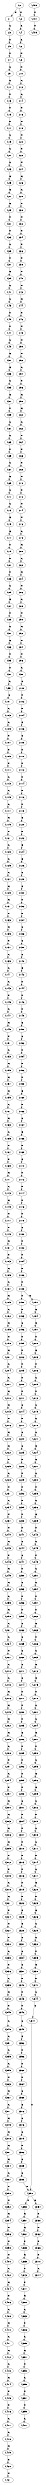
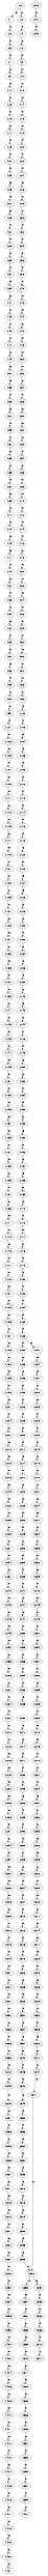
  strict digraph {
    S0
    S1
    S2
    S3
    S4
    S5
    S6
    S7
    S8
    S9
    S10
    S11
    S12
    S13
    S14
    S15
    S16
    S17
    S18
    S19
    S20
    S21
    S22
    S23
    S24
    S25
    S26
    S27
    S28
    S29
    S30
    S31
    S32
    S33
    S34
    S35
    S36
    S37
    S38
    S39
    S40
    S41
    S42
    S43
    S44
    S45
    S46
    S47
    S48
    S49
    S50
    S51
    S52
    S53
    S54
    S55
    S56
    S57
    S58
    S59
    S60
    S61
    S62
    S63
    S64
    S65
    S66
    S67
    S68
    S69
    S70
    S71
    S72
    S73
    S74
    S75
    S76
    S77
    S78
    S79
    S80
    S81
    S82
    S83
    S84
    S85
    S86
    S87
    S88
    S89
    S90
    S91
    S92
    S93
    S94
    S95
    S96
    S97
    S98
    S99
    S100
    S101
    S102
    S103
    S104
    S105
    S106
    S107
    S108
    S109
    S110
    S111
    S112
    S113
    S114
    S115
    S116
    S117
    S118
    S119
    S120
    S121
    S122
    S123
    S124
    S125
    S126
    S127
    S128
    S129
    S130
    S131
    S132
    S133
    S134
    S135
    S136
    S137
    S138
    S139
    S140
    S141
    S142
    S143
    S144
    S145
    S146
    S147
    S148
    S149
    S150
    S151
    S152
    S153
    S154
    S155
    S156
    S157
    S158
    S159
    S160
    S161
    S162
    S163
    S164
    S165
    S166
    S167
    S168
    S169
    S170
    S171
    S172
    S173
    S174
    S175
    S176
    S177
    S178
    S179
    S180
    S181
    S182
    S183
    S184
    S185
    S186
    S187
    S188
    S189
    S190
    S191
    S192
    S193
    S194
    S195
    S196
    S197
    S198
    S199
    S200
    S201
    S202
    S203
    S204
    S205
    S206
    S207
    S208
    S209
    S210
    S211
    S212
    S213
    S214
    S215
    S216
    S217
    S218
    S219
    S220
    S221
    S222
    S223
    S224
    S225
    S226
    S227
    S228
    S229
    S230
    S231
    S232
    S233
    S234
    S235
    S236
    S237
    S238
    S239
    S240
    S241
    S242
    S243
    S244
    S245
    S246
    S247
    S248
    S249
    S250
    S251
    S252
    S253
    S254
    S255
    S256
    S257
    S258
    S259
    S260
    S261
    S262
    S263
    S264
    S265
    S266
    S267
    S268
    S269
    S270
    S271
    S272
    S273
    S274
    S275
    S276
    S277
    S278
    S279
    S280
    S281
    S282
    S283
    S284
    S285
    S286
    S287
    S288
    S289
    S290
    S291
    S292
    S293
    S294
    S295
    S296
    S297
    S298
    S299
    S300
    S301
    S302
    S303
    S304
    S305
    S306
    S307
    S308
    S309
    S310
    S311
    S312
    S313
    S314
    S315
    S316
    S317
    S318
    S319
    S320
    S321
    S322
    S323
    S324
    S325
    S326
    S327
    S328
    S329
    S330
    S331
    S332
    S333
    S334
    S335
    S336
    S337
    S338
    S339
    S340
    S341
    S342
    S343
    S344
    S345
    S346
    S347
    S348
    S349
    S350
    S351
    S352
    S353
    S354
    S355
    S356
    S357
    S358
    S359
    S360
    S361
    S362
    S363
    S364
    S365
    S366
    S367
    S368
    S369
    S370
    S371
    S372
    S373
    S374
    S375
    S376
    S377
    S378
    S379
    S380
    S381
    S382
    S383
    S384
    S385
    S386
    n388 [label=S987]
    S388
    S389
    S390
    S391
    S392
    S393
    S394
    S395
    S396
    S397
    S398
    S399
    S400
    S401
    S402
    S404
    S406
    S405
    S407
    S408
    S409
    S410
    S411
    S412
    S413
    S414
    S415
    S416
    S417
    S418
    S419
    S420
    S421
    S0 -> S1 [label=T]
    S0 -> S2 [label=T]
    S1 -> S3 [label=C]
    S2 -> S4 [label=C]
    S3 -> S5 [label=T]
    S4 -> S6 [label=C]
    S5 -> S7 [label=T]
    S6 -> S8 [label=A]
    S7 -> S9 [label=C]
    S8 -> S10 [label=A]
    S9 -> S11 [label=C]
    S10 -> S12 [label=C]
    S11 -> S13 [label=T]
    S12 -> S14 [label=C]
    S13 -> S15 [label=T]
    S14 -> S16 [label=T]
    S15 -> S17 [label=T]
    S16 -> S18 [label=A]
    S17 -> S19 [label=C]
    S18 -> S20 [label=A]
    S19 -> S21 [label=C]
    S20 -> S22 [label=T]
    S21 -> S23 [label=C]
    S22 -> S24 [label=A]
    S23 -> S25 [label=G]
    S24 -> S26 [label=G]
    S25 -> S27 [label=G]
    S26 -> S28 [label=C]
    S27 -> S29 [label=G]
    S28 -> S30 [label=T]
    S29 -> S31 [label=A]
    S30 -> S32 [label=A]
    S31 -> S33 [label=A]
    S32 -> S34 [label=T]
    S33 -> S35 [label=C]
    S34 -> S36 [label=T]
    S35 -> S37 [label=A]
    S36 -> S38 [label=T]
    S37 -> S39 [label=G]
    S38 -> S40 [label=T]
    S39 -> S41 [label=C]
    S40 -> S42 [label=A]
    S41 -> S43 [label=C]
    S42 -> S44 [label=G]
    S43 -> S45 [label=T]
    S44 -> S46 [label=T]
    S45 -> S47 [label=T]
    S46 -> S48 [label=A]
    S47 -> S49 [label=C]
    S48 -> S50 [label=A]
    S49 -> S51 [label=G]
    S50 -> S52 [label=A]
    S51 -> S53 [label=G]
    S52 -> S54 [label=C]
    S53 -> S55 [label=C]
    S54 -> S56 [label=T]
    S55 -> S57 [label=G]
    S56 -> S58 [label=G]
    S57 -> S59 [label=T]
    S58 -> S60 [label=G]
    S59 -> S61 [label=C]
    S60 -> S62 [label=C]
    S61 -> S63 [label=C]
    S62 -> S64 [label=T]
    S63 -> S65 [label=T]
    S64 -> S66 [label=T]
    S65 -> S67 [label=C]
    S66 -> S68 [label=T]
    S67 -> S69 [label=G]
    S68 -> S70 [label=A]
    S69 -> S71 [label=C]
    S70 -> S72 [label=T]
    S71 -> S73 [label=C]
    S72 -> S74 [label=A]
    S73 -> S75 [label=G]
    S74 -> S76 [label=A]
    S75 -> S77 [label=G]
    S76 -> S78 [label=C]
    S77 -> S79 [label=T]
    S78 -> S80 [label=G]
    S79 -> S81 [label=A]
    S80 -> S82 [label=C]
    S81 -> S83 [label=T]
    S82 -> S84 [label=G]
    S83 -> S85 [label=C]
    S84 -> S86 [label=A]
    S85 -> S87 [label=G]
    S86 -> S88 [label=C]
    S87 -> S89 [label=A]
    S88 -> S90 [label=A]
    S89 -> S91 [label=C]
    S90 -> S92 [label=G]
    S91 -> S93 [label=G]
    S92 -> S94 [label=A]
    S93 -> S95 [label=A]
    S94 -> S96 [label=A]
    S95 -> S97 [label=A]
    S96 -> S98 [label=C]
    S97 -> S99 [label=C]
    S98 -> S100 [label=C]
    S99 -> S101 [label=C]
    S100 -> S102 [label=A]
    S101 -> S103 [label=C]
    S102 -> S104 [label=A]
    S103 -> S105 [label=C]
    S104 -> S106 [label=G]
    S105 -> S107 [label=T]
    S106 -> S108 [label=C]
    S107 -> S109 [label=T]
    S108 -> S110 [label=T]
    S109 -> S111 [label=T]
    S110 -> S112 [label=T]
    S111 -> S113 [label=C]
    S112 -> S114 [label=A]
    S113 -> S115 [label=C]
    S114 -> S116 [label=T]
    S115 -> S117 [label=C]
    S116 -> S118 [label=A]
    S117 -> S119 [label=G]
    S118 -> S120 [label=G]
    S119 -> S121 [label=T]
    S120 -> S122 [label=A]
    S121 -> S123 [label=C]
    S122 -> S124 [label=G]
    S123 -> S125 [label=C]
    S124 -> S126 [label=G]
    S125 -> S127 [label=C]
    S126 -> S128 [label=C]
    S127 -> S129 [label=G]
    S128 -> S130 [label=G]
    S129 -> S131 [label=G]
    S130 -> S132 [label=A]
    S131 -> S133 [label=T]
    S132 -> S134 [label=A]
    S133 -> S135 [label=G]
    S134 -> S136 [label=C]
    S135 -> S137 [label=T]
    S136 -> S138 [label=C]
    S137 -> S139 [label=C]
    S138 -> S140 [label=C]
    S139 -> S141 [label=C]
    S140 -> S142 [label=G]
    S141 -> S143 [label=C]
    S142 -> S144 [label=T]
    S143 -> S145 [label=T]
    S144 -> S146 [label=T]
    S145 -> S147 [label=C]
    S146 -> S148 [label=T]
    S147 -> S149 [label=G]
    S148 -> S150 [label=G]
    S149 -> S151 [label=T]
    S150 -> S152 [label=C]
    S151 -> S153 [label=C]
    S152 -> S154 [label=T]
    S153 -> S155 [label=G]
    S154 -> S156 [label=T]
    S155 -> S157 [label=G]
    S156 -> S158 [label=T]
    S157 -> S159 [label=G]
    S158 -> S160 [label=G]
    S159 -> S161 [label=C]
    S160 -> S162 [label=A]
    S161 -> S163 [label=G]
    S162 -> S164 [label=C]
    S163 -> S165 [label=C]
    S164 -> S166 [label=G]
    S165 -> S167 [label=T]
    S166 -> S168 [label=A]
    S167 -> S169 [label=T]
    S168 -> S170 [label=G]
    S169 -> S171 [label=G]
    S170 -> S172 [label=A]
    S171 -> S173 [label=C]
    S172 -> S174 [label=A]
    S173 -> S175 [label=G]
    S174 -> S176 [label=A]
    S175 -> S177 [label=A]
    S176 -> S178 [label=A]
    S177 -> S179 [label=T]
    S178 -> S180 [label=C]
    S179 -> S181 [label=G]
    S180 -> S182 [label=T]
    S181 -> S183 [label=T]
    S182 -> S184 [label=A]
    S183 -> S185 [label=G]
    S184 -> S186 [label=T]
    S185 -> S187 [label=C]
    S186 -> S188 [label=T]
    S187 -> S189 [label=G]
    S188 -> S190 [label=T]
    S188 -> S191 [label=G]
    S189 -> S192 [label=C]
    S190 -> S193 [label=T]
    S191 -> S194 [label=G]
    S192 -> S195 [label=G]
    S193 -> S196 [label=C]
    S194 -> S197 [label=G]
    S195 -> S198 [label=A]
    S196 -> S199 [label=A]
    S197 -> S200 [label=A]
    S198 -> S201 [label=G]
    S199 -> S202 [label=A]
    S200 -> S203 [label=G]
    S201 -> S204 [label=C]
    S202 -> S205 [label=A]
    S203 -> S206 [label=A]
    S204 -> S207 [label=C]
    S205 -> S208 [label=T]
    S206 -> S209 [label=C]
    S207 -> S210 [label=G]
    S208 -> S211 [label=A]
    S209 -> S212 [label=A]
    S210 -> S213 [label=G]
    S211 -> S214 [label=C]
    S212 -> S215 [label=C]
    S213 -> S216 [label=A]
    S214 -> S217 [label=A]
    S215 -> S218 [label=C]
    S216 -> S219 [label=G]
    S217 -> S220 [label=C]
    S218 -> S221 [label=C]
    S219 -> S222 [label=G]
    S220 -> S223 [label=C]
    S221 -> S224 [label=G]
    S222 -> S225 [label=T]
    S223 -> S226 [label=A]
    S224 -> S227 [label=G]
    S225 -> S228 [label=C]
    S226 -> S229 [label=T]
    S227 -> S230 [label=C]
    S228 -> S231 [label=A]
    S229 -> S232 [label=T]
    S230 -> S233 [label=A]
    S231 -> S234 [label=C]
    S232 -> S235 [label=T]
    S233 -> S236 [label=C]
    S234 -> S237 [label=A]
    S235 -> S238 [label=A]
    S236 -> S239 [label=G]
    S237 -> S240 [label=A]
    S238 -> S241 [label=A]
    S239 -> S242 [label=A]
    S240 -> S243 [label=G]
    S241 -> S244 [label=C]
    S242 -> S245 [label=C]
    S243 -> S246 [label=T]
    S244 -> S247 [label=C]
    S245 -> S248 [label=T]
    S246 -> S249 [label=G]
    S247 -> S250 [label=T]
    S248 -> S251 [label=C]
    S249 -> S252 [label=G]
    S250 -> S253 [label=C]
    S251 -> S254 [label=C]
    S252 -> S255 [label=C]
    S253 -> S256 [label=T]
    S254 -> S257 [label=T]
    S255 -> S258 [label=G]
    S256 -> S259 [label=A]
    S257 -> S260 [label=T]
    S258 -> S261 [label=C]
    S259 -> S262 [label=G]
    S260 -> S263 [label=G]
    S261 -> S264 [label=C]
    S262 -> S265 [label=C]
    S263 -> S266 [label=T]
    S264 -> S267 [label=A]
-   S265 -> S268 [label=C]
    S266 -> S269 [label=C]
    S267 -> S270 [label=C]
    S268 -> S271 [label=G]
    S269 -> S272 [label=G]
    S270 -> S273 [label=C]
    S271 -> S274 [label=C]
    S272 -> S275 [label=G]
    S273 -> S276 [label=G]
    S274 -> S277 [label=T]
    S275 -> S278 [label=A]
    S276 -> S279 [label=G]
    S277 -> S280 [label=T]
    S278 -> S281 [label=C]
    S279 -> S282 [label=G]
    S280 -> S283 [label=T]
    S281 -> S284 [label=C]
    S282 -> S285 [label=G]
    S283 -> S286 [label=G]
    S284 -> S287 [label=G]
    S285 -> S288 [label=C]
    S286 -> S289 [label=T]
    S287 -> S290 [label=T]
    S288 -> S291 [label=T]
    S289 -> S292 [label=T]
    S290 -> S293 [label=C]
    S291 -> S294 [label=C]
    S292 -> S295 [label=T]
    S293 -> S296 [label=G]
    S294 -> S297 [label=T]
    S295 -> S298 [label=A]
    S296 -> S299 [label=G]
    S297 -> S300 [label=G]
    S298 -> S301 [label=C]
    S299 -> S302 [label=C]
    S300 -> S303 [label=G]
    S301 -> S304 [label=A]
    S302 -> S305 [label=T]
    S303 -> S306 [label=G]
    S304 -> S307 [label=A]
    S305 -> S308 [label=C]
    S306 -> S309 [label=G]
    S307 -> S310 [label=A]
    S308 -> S311 [label=C]
    S309 -> S312 [label=T]
    S310 -> S313 [label=A]
    S311 -> S314 [label=A]
    S312 -> S315 [label=T]
    S313 -> S316 [label=A]
    S314 -> S317 [label=C]
    S315 -> S318 [label=C]
    S316 -> S319 [label=T]
    S317 -> S320 [label=G]
    S318 -> S321 [label=G]
    S319 -> S322 [label=A]
    S320 -> S323 [label=T]
    S321 -> S324 [label=T]
    S322 -> S325 [label=G]
    S323 -> S326 [label=G]
    S324 -> S327 [label=A]
    S325 -> S328 [label=G]
    S326 -> S329 [label=C]
    S327 -> S330 [label=T]
    S328 -> S331 [label=C]
    S329 -> S332 [label=C]
    S330 -> S333 [label=C]
    S331 -> S334 [label=C]
    S332 -> S335 [label=T]
    S333 -> S336 [label=T]
    S334 -> S337 [label=C]
    S335 -> S338 [label=G]
    S336 -> S339 [label=C]
    S337 -> S340 [label=T]
    S338 -> S341 [label=T]
    S339 -> S342 [label=G]
    S340 -> S343 [label=T]
    S341 -> S344 [label=C]
    S342 -> S345 [label=T]
    S343 -> S346 [label=A]
    S344 -> S347 [label=C]
    S345 -> S348 [label=C]
    S346 -> S349 [label=C]
    S347 -> S350 [label=T]
    S348 -> S351 [label=C]
    S349 -> S352 [label=G]
    S350 -> S353 [label=A]
    S350 -> S354 [label=G]
    S351 -> S355 [label=C]
    S352 -> S356 [label=T]
    S353 -> S357 [label=G]
    S354 -> S358 [label=T]
    S355 -> S359 [label=C]
    S356 -> S360 [label=T]
    S357 -> S361 [label=G]
    S358 -> S362 [label=A]
    S359 -> S363 [label=A]
    S360 -> S364 [label=T]
    S361 -> S365 [label=T]
    S362 -> S366 [label=T]
    S363 -> S367 [label=G]
    S364 -> S368 [label=C]
    S365 -> S369 [label=G]
    S366 -> S370 [label=T]
    S367 -> S371 [label=C]
    S368 -> S372 [label=G]
    S369 -> S373 [label=T]
    S370 -> S374 [label=G]
    S371 -> S375 [label=G]
    S372 -> S376 [label=C]
    S373 -> S377 [label=T]
    S375 -> S378 [label=G]
    S376 -> S379 [label=C]
    S377 -> S380 [label=G]
    S378 -> S381 [label=G]
    S379 -> S382 [label=T]
    S380 -> S383 [label=C]
    S381 -> S384 [label=G]
    S382 -> S385 [label=C]
    S383 -> S386 [label=T]
    S384 -> n388 [label=C]
    S385 -> S388 [label=C]
    S386 -> S389 [label=C]
    n388 -> S390 [label=T]
    S388 -> S350 [label=T]
    S389 -> S391 [label=G]
    S390 -> S392 [label=A]
    S391 -> S393 [label=A]
    S392 -> S394 [label=G]
    S393 -> S395 [label=C]
    S394 -> S396 [label=A]
    S395 -> S397 [label=A]
    S396 -> S398 [label=A]
    S397 -> S399 [label=A]
    S398 -> S400 [label=A]
    S399 -> S401 [label=C]
    S400 -> S402 [label=C]
    S402 -> S404 [label=G]
    S404 -> S406 [label=T]
    S406 -> S408 [label=C]
    S405 -> S407 [label=T]
    S407 -> S409 [label=A]
    S408 -> S410 [label=G]
    S410 -> S411 [label=C]
    S411 -> S412 [label=G]
    S412 -> S413 [label=C]
    S413 -> S414 [label=G]
    S414 -> S415 [label=T]
    S415 -> S416 [label=T]
    S416 -> S417 [label=C]
    S417 -> S418 [label=C]
    S418 -> S419 [label=G]
    S419 -> S420 [label=T]
    S420 -> S421 [label=A]
  }
